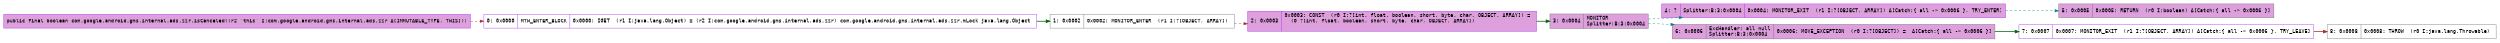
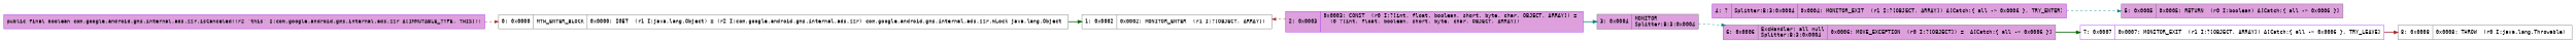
  digraph {
    fontname="DejaVu Sans Mono"
    rankdir=LR
    node [color=purple fillcolor=plum fontname="DejaVu Sans Mono" shape=record style=filled]
    edge [color=darkgreen fontname="DejaVu Sans Mono" style=dashed]
-   n1 [fillcolor=white label="{0\:\ 0x0000|MTH_ENTER_BLOCK\l|0x0000: IGET  (r1 I:java.lang.Object) = (r2 I:com.google.android.gms.internal.ads.zzr) com.google.android.gms.internal.ads.zzr.mLock java.lang.Object \l}"]
+   n1 [color=gray40 fillcolor=white label="{0\:\ 0x0000|MTH_ENTER_BLOCK\l|0x0000: IGET  (r1 I:java.lang.Object) = (r2 I:com.google.android.gms.internal.ads.zzr) com.google.android.gms.internal.ads.zzr.mLock java.lang.Object \l}"]
    n2 [color=gray40 fillcolor=white label="{1\:\ 0x0002|0x0002: MONITOR_ENTER  (r1 I:?[OBJECT, ARRAY]) \l}"]
    n3 [label="{2\:\ 0x0003|0x0003: CONST  (r0 I:?[int, float, boolean, short, byte, char, OBJECT, ARRAY]) = \l  (0 ?[int, float, boolean, short, byte, char, OBJECT, ARRAY])\l \l}"]
    n4 [color=gray40 label="{3\:\ 0x0004|MONITOR\lSplitter:B:3:0x0004\l}"]
    n5 [label="{4\:\ ?|Splitter:B:3:0x0004\l|0x0004: MONITOR_EXIT  (r1 I:?[OBJECT, ARRAY]) A[Catch:\{ all \-\> 0x0006 \}, TRY_ENTER]\l}"]
    n6 [color=gray40 label="{6\:\ 0x0006|ExcHandler: all null\lSplitter:B:3:0x0004\l|0x0006: MOVE_EXCEPTION  (r0 I:?[OBJECT]) =  A[Catch:\{ all \-\> 0x0006 \}]\l}"]
    n7 [color=gray40 label="{5\:\ 0x0005|0x0005: RETURN  (r0 I:boolean) A[Catch:\{ all \-\> 0x0006 \}]\l}"]
    n8 [fillcolor=white label="{7\:\ 0x0007|0x0007: MONITOR_EXIT  (r1 I:?[OBJECT, ARRAY]) A[Catch:\{ all \-\> 0x0006 \}, TRY_LEAVE]\l}"]
    n9 [color=gray40 fillcolor=white label="{8\:\ 0x0008|0x0008: THROW  (r0 I:java.lang.Throwable) \l}"]
    n10 [label="{public final boolean com.google.android.gms.internal.ads.zzr.isCanceled((r2 'this' I:com.google.android.gms.internal.ads.zzr A[IMMUTABLE_TYPE, THIS])) }"]
    n1 -> n2 [style=bold]
-   n2 -> n3 [color=brown]
-   n3 -> n4 [style=bold]
-   n4 -> n5 [color=teal]
+   n3 -> n2 [color=brown]
+   n3 -> n4 [color=teal style=bold]
    n4 -> n6 [color=teal]
    n5 -> n7 [color=teal]
    n6 -> n8 [style=bold]
    n8 -> n9 [color=brown style=bold]
    n10 -> n1 [color=brown]
  }
